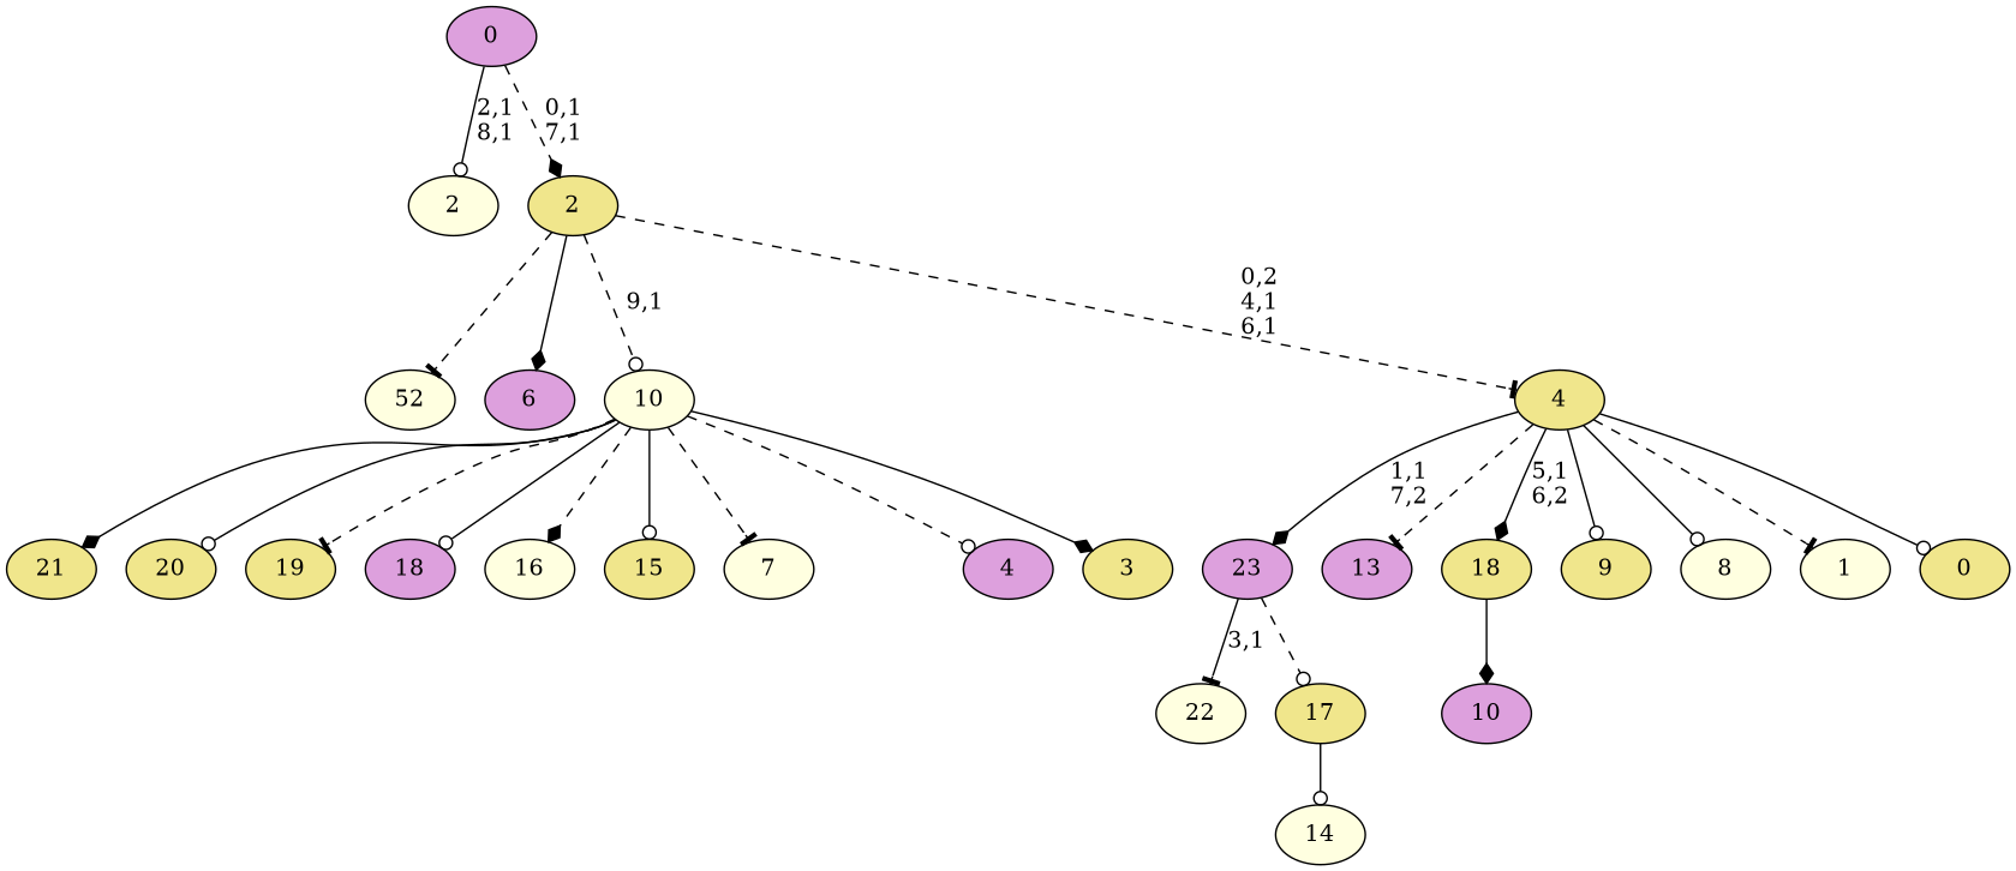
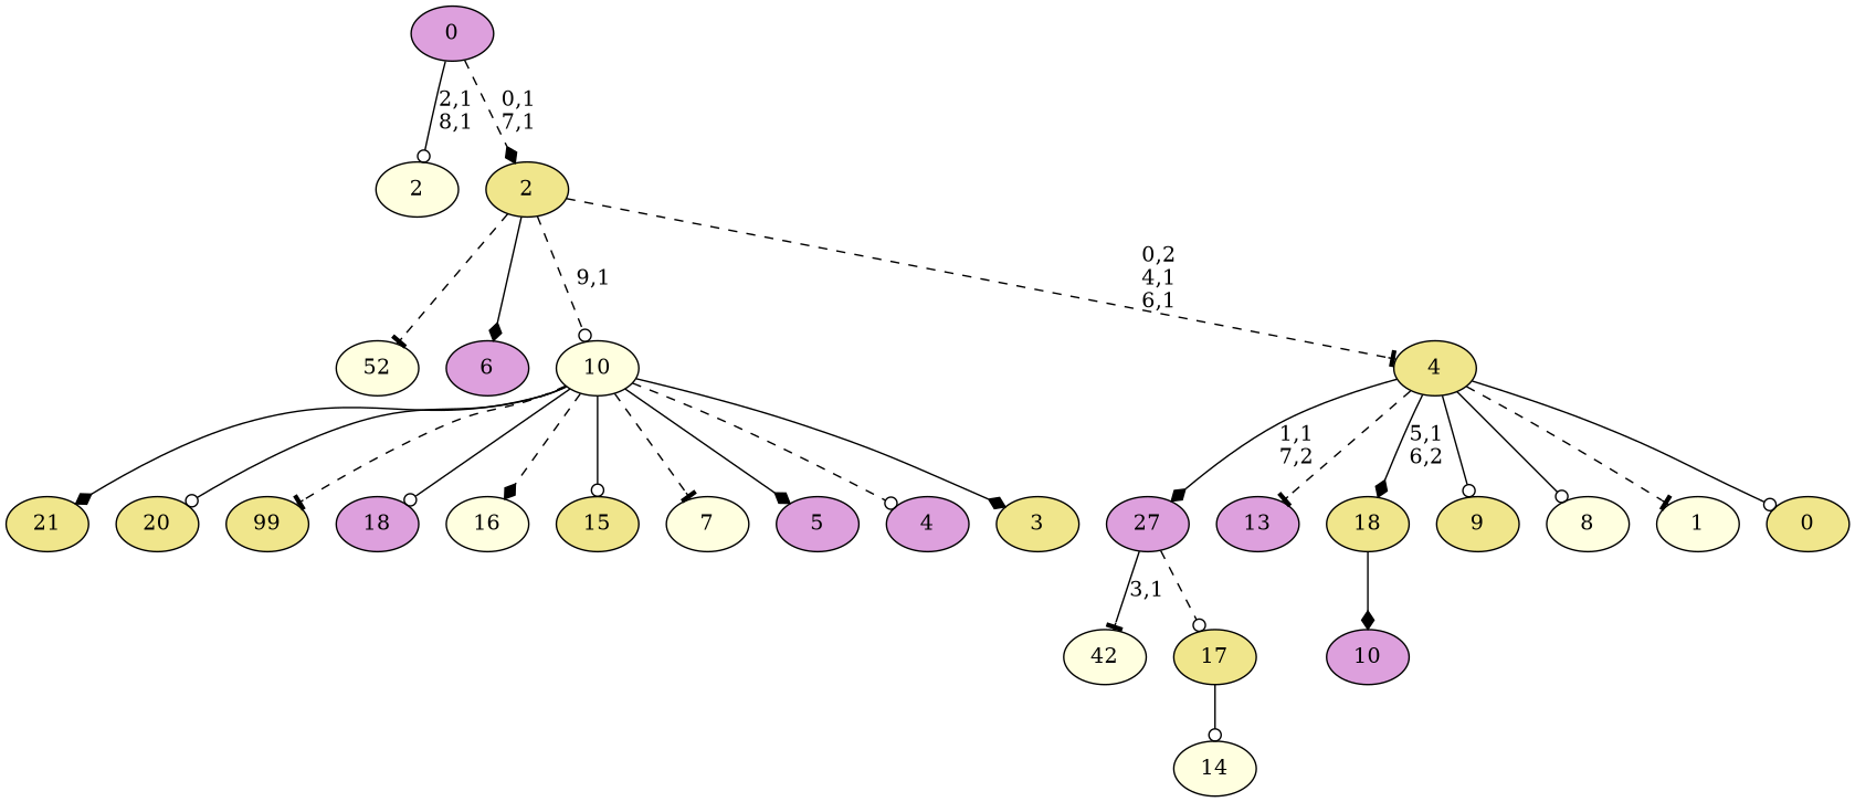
  digraph {
    node [fillcolor=khaki style=filled]
    edge [arrowhead=odot style=solid]
-   n1 [fillcolor=lightyellow label=22]
+   n1 [fillcolor=lightyellow label=42]
    n2 [label=21]
    n3 [label=20]
-   n4 [label=19]
+   n4 [label=99]
    n5 [fillcolor=plum label=18]
    n6 [label=17]
    n7 [fillcolor=lightyellow label=14]
    n8 [fillcolor=lightyellow label=16]
    n9 [label=15]
-   23 [fillcolor=plum]
+   23 [fillcolor=plum label=27]
    n11 [fillcolor=plum label=13]
    n12 [fillcolor=lightyellow label=52]
    n13 [fillcolor=plum label=10]
    18
    n15 [label=9]
    n16 [fillcolor=lightyellow label=8]
    n17 [fillcolor=lightyellow label=7]
    n18 [fillcolor=plum label=6]
+   n19 [fillcolor=plum label=5]
    n20 [fillcolor=plum label=4]
    n21 [label=3]
    10 [fillcolor=lightyellow]
    n23 [fillcolor=lightyellow label=2]
    n24 [fillcolor=lightyellow label=1]
    n25 [label=0]
    4
    2
    0 [fillcolor=plum]
    n6 -> n7
    23 -> n1 [arrowhead=tee label="3,1"]
    23 -> n6 [style=dashed]
    18 -> n13 [arrowhead=diamond]
    10 -> n2 [arrowhead=diamond]
    10 -> n3
    10 -> n4 [arrowhead=tee style=dashed]
    10 -> n5
    10 -> n8 [arrowhead=diamond style=dashed]
    10 -> n9
    10 -> n17 [arrowhead=tee style=dashed]
+   10 -> n19 [arrowhead=diamond]
    10 -> n20 [style=dashed]
    10 -> n21 [arrowhead=diamond]
    4 -> 23 [arrowhead=diamond label="1,1\n7,2"]
    4 -> n11 [arrowhead=tee style=dashed]
    4 -> 18 [arrowhead=diamond label="5,1\n6,2"]
    4 -> n15
    4 -> n16
    4 -> n24 [arrowhead=tee style=dashed]
    4 -> n25
    2 -> n12 [arrowhead=tee style=dashed]
    2 -> n18 [arrowhead=diamond]
    2 -> 10 [label="9,1" style=dashed]
    2 -> 4 [arrowhead=tee label="0,2\n4,1\n6,1" style=dashed]
    0 -> n23 [label="2,1\n8,1"]
    0 -> 2 [arrowhead=diamond label="0,1\n7,1" style=dashed]
  }
